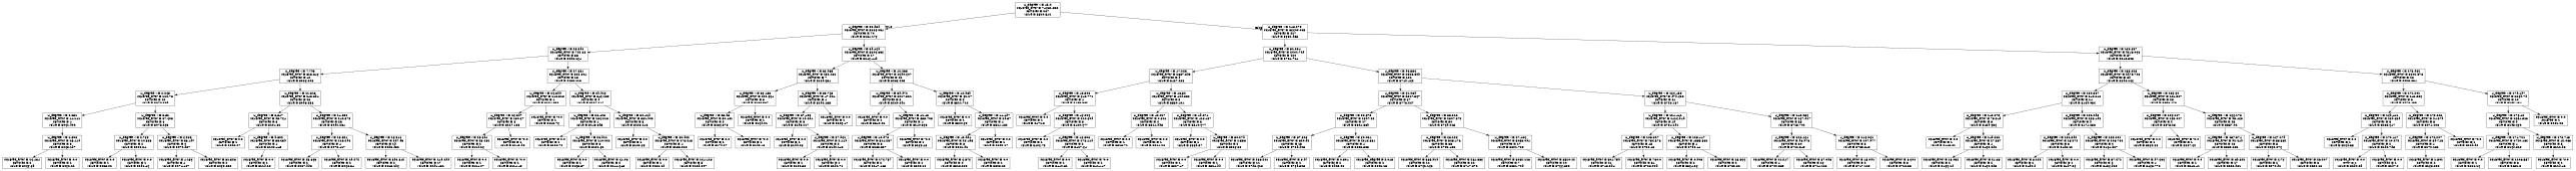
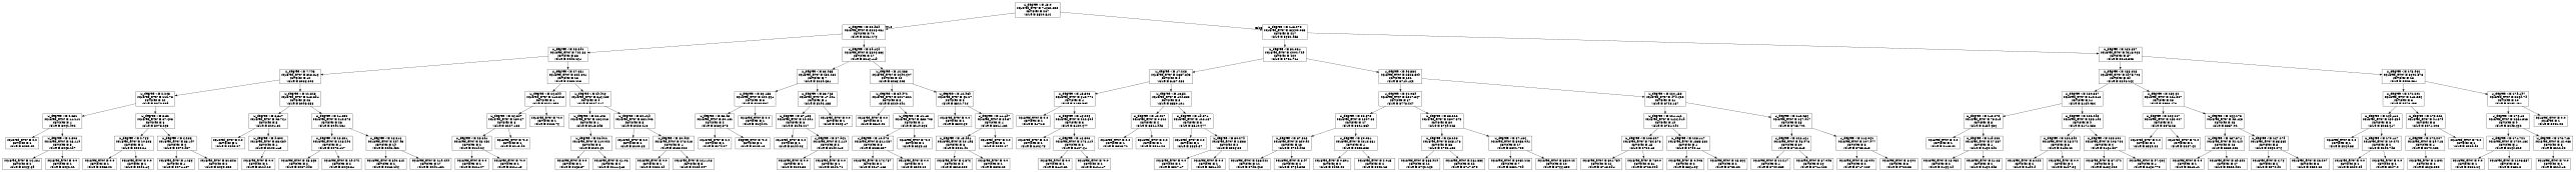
  digraph {
    node [fontname=helvetica shape=box]
    edge [fontname=helvetica]
    n1 [label="H_degree <= 45.0\nsquared_error = 74681.835\nsamples = 287\nvalue = 3510.546"]
    n2 [label="H_degree <= 33.939\nsquared_error = 5386.034\nsamples = 70\nvalue = 3134.176"]
    n3 [label="H_degree <= 148.073\nsquared_error = 36600.083\nsamples = 217\nvalue = 3631.955"]
    n4 [label="H_degree <= 25.391\nsquared_error = 712.88\nsamples = 53\nvalue = 3098.164"]
    n5 [label="H_degree <= 39.469\nsquared_error = 3306.836\nsamples = 17\nvalue = 3246.449"]
    n6 [label="H_degree <= 51.034\nsquared_error = 6001.729\nsamples = 160\nvalue = 3734.714"]
    n7 [label="H_degree <= 168.687\nsquared_error = 9648.063\nsamples = 57\nvalue = 3343.508"]
    n8 [label="H_degree <= 7.793\nsquared_error = 313.846\nsamples = 40\nvalue = 3086.803"]
    n9 [label="H_degree <= 27.654\nsquared_error = 321.804\nsamples = 13\nvalue = 3133.118"]
    n10 [label="H_degree <= 36.955\nsquared_error = 132.182\nsamples = 7\nvalue = 3189.654"]
    n11 [label="H_degree <= 42.235\nsquared_error = 1690.607\nsamples = 10\nvalue = 3286.205"]
    n12 [label="H_degree <= 2.263\nsquared_error = 112.78\nsamples = 12\nvalue = 3070.809"]
    n13 [label="H_degree <= 11.313\nsquared_error = 243.394\nsamples = 28\nvalue = 3093.658"]
    n14 [label="H_degree <= 26.899\nsquared_error = 148.315\nsamples = 4\nvalue = 3124.053"]
    n15 [label="H_degree <= 29.916\nsquared_error = 346.155\nsamples = 9\nvalue = 3137.147"]
    n16 [label="H_degree <= 0.251\nsquared_error = 44.141\nsamples = 4\nvalue = 3061.902"]
    n17 [label="H_degree <= 3.52\nsquared_error = 87.603\nsamples = 8\nvalue = 3075.263"]
    n18 [label="H_degree <= 8.547\nsquared_error = 95.764\nsamples = 5\nvalue = 3104.81"]
    n19 [label="H_degree <= 14.832\nsquared_error = 242.575\nsamples = 23\nvalue = 3091.234"]
+   n20 [label="squared_error = 0.0\nsamples = 1\nvalue = 3052.02"]
    n21 [label="H_degree <= 1.508\nsquared_error = 15.449\nsamples = 3\nvalue = 3065.197"]
    n22 [label="H_degree <= 2.765\nsquared_error = 10.368\nsamples = 2\nvalue = 3088.24"]
    n23 [label="H_degree <= 6.285\nsquared_error = 38.497\nsamples = 6\nvalue = 3070.937"]
    n24 [label="squared_error = 16.484\nsamples = 2\nvalue = 3066.69"]
    n25 [label="squared_error = 0.0\nsamples = 1\nvalue = 3062.21"]
    n26 [label="squared_error = 0.0\nsamples = 1\nvalue = 3085.02"]
    n27 [label="squared_error = 0.0\nsamples = 1\nvalue = 3091.46"]
    n28 [label="squared_error = 4.156\nsamples = 4\nvalue = 3074.487"]
    n29 [label="squared_error = 31.528\nsamples = 2\nvalue = 3063.835"]
    n30 [label="squared_error = 0.0\nsamples = 1\nvalue = 3090.27"]
    n31 [label="H_degree <= 9.302\nsquared_error = 53.639\nsamples = 4\nvalue = 3108.445"]
    n32 [label="H_degree <= 13.324\nsquared_error = 113.296\nsamples = 4\nvalue = 3078.417"]
    n33 [label="H_degree <= 16.341\nsquared_error = 227.93\nsamples = 19\nvalue = 3093.932"]
    n34 [label="squared_error = 0.0\nsamples = 1\nvalue = 3119.18"]
    n35 [label="squared_error = 23.863\nsamples = 2\nvalue = 3087.995"]
    n36 [label="squared_error = 19.272\nsamples = 2\nvalue = 3068.84"]
    n37 [label="squared_error = 391.842\nsamples = 2\nvalue = 3115.196"]
    n38 [label="squared_error = 149.199\nsamples = 17\nvalue = 3091.431"]
    n39 [label="H_degree <= 26.397\nsquared_error = 150.67\nsamples = 3\nvalue = 3127.483"]
    n40 [label="squared_error = -0.0\nsamples = 1\nvalue = 3113.76"]
    n41 [label="H_degree <= 28.408\nsquared_error = 136.218\nsamples = 4\nvalue = 3148.395"]
    n42 [label="H_degree <= 30.419\nsquared_error = 331.908\nsamples = 5\nvalue = 3128.148"]
    n43 [label="H_degree <= 25.894\nsquared_error = 23.136\nsamples = 2\nvalue = 3119.26"]
    n44 [label="squared_error = -0.0\nsamples = 1\nvalue = 3143.93"]
    n45 [label="squared_error = 0.0\nsamples = 1\nvalue = 3124.07"]
    n46 [label="squared_error = -0.0\nsamples = 1\nvalue = 3114.45"]
-   n47 [label="squared_error = 0.0\nsamples = 1\nvalue = 3138.72"]
    n48 [label="H_degree <= 28.911\nsquared_error = 140.021\nsamples = 3\nvalue = 3151.62"]
    n49 [label="squared_error = 0.0\nsamples = 1\nvalue = 3100.63"]
    n50 [label="H_degree <= 30.922\nsquared_error = 178.248\nsamples = 4\nvalue = 3135.028"]
    n51 [label="squared_error = 0.0\nsamples = 1\nvalue = 3165.57"]
    n52 [label="squared_error = 64.08\nsamples = 2\nvalue = 3144.645"]
    n53 [label="squared_error = 0.0\nsamples = 1\nvalue = 3122.19"]
    n54 [label="squared_error = 164.418\nsamples = 3\nvalue = 3139.307"]
    n55 [label="H_degree <= 36.453\nsquared_error = 100.664\nsamples = 3\nvalue = 3180.587"]
    n56 [label="H_degree <= 38.715\nsquared_error = 47.904\nsamples = 4\nvalue = 3196.455"]
    n57 [label="H_degree <= 39.972\nsquared_error = 2017.321\nsamples = 5\nvalue = 3260.694"]
    n58 [label="H_degree <= 42.989\nsquared_error = 62.27\nsamples = 5\nvalue = 3311.716"]
    n59 [label="H_degree <= 35.95\nsquared_error = 50.481\nsamples = 2\nvalue = 3186.375"]
    n60 [label="squared_error = 0.0\nsamples = 1\nvalue = 3169.01"]
    n61 [label="H_degree <= 37.458\nsquared_error = 19.294\nsamples = 3\nvalue = 3193.117"]
    n62 [label="squared_error = 0.0\nsamples = 1\nvalue = 3206.47"]
    n63 [label="squared_error = 0.0\nsamples = 1\nvalue = 3179.27"]
-   n64 [label="squared_error = -0.0\nsamples = 1\nvalue = 3193.48"]
+   n64 [label="degree_error = -0.0\nsamples = 1\nvalue = 3193.48"]
    n65 [label="squared_error = 0.0\nsamples = 1\nvalue = 3199.06"]
    n66 [label="H_degree <= 37.961\nsquared_error = 2.449\nsamples = 2\nvalue = 3190.145"]
    n67 [label="squared_error = 0.0\nsamples = 1\nvalue = 3188.58"]
    n68 [label="squared_error = 0.0\nsamples = 1\nvalue = 3191.71"]
    n69 [label="squared_error = 0.0\nsamples = 1\nvalue = 3340.01"]
    n70 [label="H_degree <= 41.48\nsquared_error = 555.705\nsamples = 4\nvalue = 3240.865"]
    n71 [label="squared_error = 0.0\nsamples = 1\nvalue = 3300.65"]
    n72 [label="H_degree <= 44.497\nsquared_error = 39.57\nsamples = 4\nvalue = 3314.482"]
    n73 [label="H_degree <= 40.978\nsquared_error = 514.237\nsamples = 3\nvalue = 3233.337"]
    n74 [label="squared_error = -0.0\nsamples = 1\nvalue = 3263.45"]
    n75 [label="squared_error = 176.757\nsamples = 2\nvalue = 3247.415"]
    n76 [label="squared_error = 0.0\nsamples = 1\nvalue = 3205.18"]
    n77 [label="H_degree <= 43.994\nsquared_error = 26.495\nsamples = 3\nvalue = 3311.92"]
    n78 [label="squared_error = 0.0\nsamples = 1\nvalue = 3322.17"]
    n79 [label="squared_error = 6.376\nsamples = 2\nvalue = 3315.255"]
    n80 [label="squared_error = 0.0\nsamples = 1\nvalue = 3305.25"]
    n81 [label="H_degree <= 47.263\nsquared_error = 2837.893\nsamples = 9\nvalue = 3487.283"]
    n82 [label="H_degree <= 96.536\nsquared_error = 2323.809\nsamples = 151\nvalue = 3749.462"]
    n83 [label="H_degree <= 155.615\nsquared_error = 2978.703\nsamples = 39\nvalue = 3398.166"]
    n84 [label="H_degree <= 173.966\nsquared_error = 3601.378\nsamples = 18\nvalue = 3225.084"]
    n85 [label="H_degree <= 45.503\nsquared_error = 643.771\nsamples = 4\nvalue = 3433.382"]
    n86 [label="H_degree <= 48.52\nsquared_error = 409.558\nsamples = 5\nvalue = 3530.404"]
    n87 [label="H_degree <= 61.089\nsquared_error = 2517.567\nsamples = 67\nvalue = 3778.267"]
    n88 [label="H_degree <= 126.453\nsquared_error = 979.623\nsamples = 84\nvalue = 3726.487"]
    n89 [label="squared_error = 0.0\nsamples = 1\nvalue = 3471.5"]
    n90 [label="H_degree <= 46.006\nsquared_error = 212.609\nsamples = 3\nvalue = 3420.677"]
    n91 [label="H_degree <= 48.017\nsquared_error = 0.511\nsamples = 2\nvalue = 3514.995"]
    n92 [label="H_degree <= 49.274\nsquared_error = 418.437\nsamples = 3\nvalue = 3540.677"]
    n93 [label="squared_error = 0.0\nsamples = 1\nvalue = 3406.75"]
    n94 [label="H_degree <= 46.508\nsquared_error = 173.449\nsamples = 2\nvalue = 3427.64"]
    n95 [label="squared_error = 0.0\nsamples = 1\nvalue = 3440.81"]
    n96 [label="squared_error = -0.0\nsamples = 1\nvalue = 3414.47"]
    n97 [label="squared_error = 0.0\nsamples = 1\nvalue = 3515.71"]
    n98 [label="squared_error = 0.0\nsamples = 1\nvalue = 3514.28"]
    n99 [label="squared_error = 0.0\nsamples = 1\nvalue = 3569.57"]
    n100 [label="H_degree <= 50.279\nsquared_error = 1.538\nsamples = 2\nvalue = 3526.23"]
    n101 [label="squared_error = 0.0\nsamples = 1\nvalue = 3527.47"]
    n102 [label="squared_error = 0.0\nsamples = 1\nvalue = 3524.99"]
    n103 [label="H_degree <= 58.575\nsquared_error = 1597.83\nsamples = 17\nvalue = 3804.889"]
    n104 [label="H_degree <= 83.212\nsquared_error = 2507.373\nsamples = 50\nvalue = 3769.215"]
    n105 [label="H_degree <= 124.441\nsquared_error = 1416.949\nsamples = 49\nvalue = 3734.191"]
    n106 [label="H_degree <= 145.056\nsquared_error = 167.917\nsamples = 35\nvalue = 3715.701"]
    n107 [label="H_degree <= 57.318\nsquared_error = 320.92\nsamples = 13\nvalue = 3789.905"]
    n108 [label="H_degree <= 60.084\nsquared_error = 2646.834\nsamples = 4\nvalue = 3853.585"]
    n109 [label="H_degree <= 68.128\nsquared_error = 365.478\nsamples = 33\nvalue = 3752.438"]
    n110 [label="H_degree <= 87.486\nsquared_error = 5058.094\nsamples = 17\nvalue = 3801.783"]
    n111 [label="squared_error = 288.211\nsamples = 11\nvalue = 3793.615"]
    n112 [label="squared_error = 8.97\nsamples = 2\nvalue = 3769.505"]
    n113 [label="squared_error = 0.504\nsamples = 2\nvalue = 3905.02"]
-   n114 [label="squared_degree = 2.045\nsamples = 2\nvalue = 3802.15"]
+   n114 [label="squared_error = 2.045\nsamples = 2\nvalue = 3802.15"]
    n115 [label="squared_error = 385.919\nsamples = 11\nvalue = 3762.162"]
    n116 [label="squared_error = 284.336\nsamples = 22\nvalue = 3747.575"]
    n117 [label="squared_error = 3032.118\nsamples = 7\nvalue = 3851.709"]
    n118 [label="squared_error = 3510.12\nsamples = 10\nvalue = 3766.835"]
    n119 [label="H_degree <= 103.827\nsquared_error = 756.378\nsamples = 45\nvalue = 3728.48"]
    n120 [label="H_degree <= 125.447\nsquared_error = 4353.581\nsamples = 4\nvalue = 3798.44"]
    n121 [label="H_degree <= 128.464\nsquared_error = 98.978\nsamples = 30\nvalue = 3712.343"]
    n122 [label="H_degree <= 146.061\nsquared_error = 107.977\nsamples = 5\nvalue = 3735.848"]
    n123 [label="squared_error = 304.759\nsamples = 11\nvalue = 3745.394"]
    n124 [label="squared_error = 780.0\nsamples = 34\nvalue = 3723.009"]
    n125 [label="squared_error = 0.903\nsamples = 2\nvalue = 3864.36"]
    n126 [label="squared_error = 15.366\nsamples = 2\nvalue = 3732.52"]
    n127 [label="squared_error = 11.247\nsamples = 4\nvalue = 3700.385"]
    n128 [label="squared_error = 87.093\nsamples = 26\nvalue = 3714.122"]
    n129 [label="squared_error = 45.091\nsamples = 2\nvalue = 3747.125"]
    n130 [label="squared_error = 8.601\nsamples = 3\nvalue = 3728.33"]
    n131 [label="H_degree <= 150.587\nsquared_error = 240.242\nsamples = 14\nvalue = 3469.036"]
    n132 [label="H_degree <= 156.62\nsquared_error = 124.527\nsamples = 25\nvalue = 3358.478"]
    n133 [label="H_degree <= 171.201\nsquared_error = 142.556\nsamples = 8\nvalue = 3278.435"]
    n134 [label="H_degree <= 179.497\nsquared_error = 2269.79\nsamples = 10\nvalue = 3182.404"]
    n135 [label="H_degree <= 148.575\nsquared_error = 75.349\nsamples = 5\nvalue = 3459.636"]
    n136 [label="H_degree <= 152.095\nsquared_error = 255.493\nsamples = 9\nvalue = 3474.258"]
    n137 [label="H_degree <= 156.117\nsquared_error = 153.017\nsamples = 2\nvalue = 3375.25"]
    n138 [label="H_degree <= 166.173\nsquared_error = 95.463\nsamples = 23\nvalue = 3357.02"]
    n139 [label="squared_error = 0.0\nsamples = 1\nvalue = 3445.01"]
    n140 [label="H_degree <= 149.581\nsquared_error = 27.337\nsamples = 4\nvalue = 3463.292"]
    n141 [label="H_degree <= 151.592\nsquared_error = 15.272\nsamples = 3\nvalue = 3493.12"]
    n142 [label="H_degree <= 153.101\nsquared_error = 108.766\nsamples = 6\nvalue = 3464.827"]
    n143 [label="squared_error = 13.032\nsamples = 2\nvalue = 3466.19"]
    n144 [label="squared_error = 24.85\nsamples = 2\nvalue = 3460.395"]
    n145 [label="squared_error = 8.122\nsamples = 2\nvalue = 3490.9"]
    n146 [label="squared_error = 0.0\nsamples = 1\nvalue = 3497.56"]
    n147 [label="squared_error = 37.271\nsamples = 2\nvalue = 3456.925"]
    n148 [label="squared_error = 97.686\nsamples = 4\nvalue = 3468.778"]
    n149 [label="squared_error = 0.0\nsamples = 1\nvalue = 3362.88"]
    n150 [label="squared_error = -0.0\nsamples = 1\nvalue = 3387.62"]
    n151 [label="H_degree <= 157.374\nsquared_error = 92.649\nsamples = 18\nvalue = 3355.282"]
    n152 [label="H_degree <= 167.179\nsquared_error = 55.582\nsamples = 5\nvalue = 3363.276"]
    n153 [label="squared_error = 0.0\nsamples = 1\nvalue = 3343.41"]
    n154 [label="squared_error = 89.321\nsamples = 17\nvalue = 3355.981"]
    n155 [label="squared_error = 6.76\nsamples = 2\nvalue = 3370.92"]
    n156 [label="squared_error = 23.207\nsamples = 3\nvalue = 3358.18"]
    n157 [label="H_degree <= 169.441\nsquared_error = 139.639\nsamples = 3\nvalue = 3285.647"]
    n158 [label="H_degree <= 173.212\nsquared_error = 94.379\nsamples = 5\nvalue = 3274.108"]
    n159 [label="H_degree <= 176.48\nsquared_error = 1254.513\nsamples = 9\nvalue = 3193.662"]
    n160 [label="squared_error = 0.0\nsquared = 1\nvalue = 3081.08"]
    n161 [label="squared_error = 0.0\nsamples = 1\nvalue = 3269.35"]
    n162 [label="H_degree <= 170.447\nsquared_error = 10.272\nsamples = 2\nvalue = 3293.795"]
    n163 [label="H_degree <= 172.207\nsquared_error = 39.743\nsamples = 4\nvalue = 3270.152"]
    n164 [label="squared_error = -0.0\nsamples = 1\nvalue = 3289.93"]
-   n165 [label="squared_error = 0.0\nerror = 1\nvalue = 3290.59"]
+   n165 [label="squared_error = 0.0\nsamples = 1\nvalue = 3290.59"]
    n166 [label="squared_error = 0.0\nsamples = 1\nvalue = 3297.0"]
    n167 [label="squared_error = 1.501\nsamples = 2\nvalue = 3265.835"]
    n168 [label="H_degree <= 174.721\nsquared_error = 1720.486\nsamples = 4\nvalue = 3169.515"]
    n169 [label="H_degree <= 178.743\nsquared_error = 42.088\nsamples = 5\nvalue = 3212.98"]
    n170 [label="squared_error = 0.0\nsamples = 1\nvalue = 3221.16"]
    n171 [label="squared_error = 1108.557\nsamples = 3\nvalue = 3152.3"]
    n172 [label="squared_error = -0.0\nsamples = 1\nvalue = 3219.42"]
    n1 -> n2 [headlabel=True labelangle=45 labeldistance=2.5]
    n1 -> n3 [headlabel=False labelangle=-45 labeldistance=2.5]
    n2 -> n4
    n2 -> n5
    n3 -> n6
    n3 -> n7
    n4 -> n8
    n4 -> n9
    n5 -> n10
    n5 -> n11
    n6 -> n81
    n6 -> n82
    n7 -> n83
    n7 -> n84
    n8 -> n12
    n8 -> n13
    n9 -> n14
    n9 -> n15
    n10 -> n55
    n10 -> n56
    n11 -> n57
    n11 -> n58
    n12 -> n16
    n12 -> n17
    n13 -> n18
    n13 -> n19
    n14 -> n39
    n14 -> n40
    n15 -> n41
    n15 -> n42
+   n16 -> n20
    n16 -> n21
    n17 -> n22
    n17 -> n23
    n18 -> n30
    n18 -> n31
    n19 -> n32
    n19 -> n33
    n21 -> n24
    n21 -> n25
    n22 -> n26
    n22 -> n27
    n23 -> n28
    n23 -> n29
    n31 -> n34
    n32 -> n35
    n32 -> n36
    n33 -> n37
    n33 -> n38
    n39 -> n43
    n39 -> n44
-   n41 -> n47
    n41 -> n48
    n42 -> n49
    n42 -> n50
    n43 -> n45
    n43 -> n46
    n48 -> n51
    n48 -> n52
    n50 -> n53
    n50 -> n54
    n55 -> n59
    n55 -> n60
    n56 -> n61
    n56 -> n62
    n57 -> n69
    n57 -> n70
    n58 -> n71
    n58 -> n72
    n59 -> n63
    n59 -> n64
    n61 -> n65
    n61 -> n66
    n66 -> n67
    n66 -> n68
    n70 -> n73
    n70 -> n74
    n72 -> n77
    n72 -> n78
    n73 -> n75
    n73 -> n76
    n77 -> n79
    n77 -> n80
    n81 -> n85
    n81 -> n86
    n82 -> n87
    n82 -> n88
    n83 -> n131
    n83 -> n132
    n84 -> n133
    n84 -> n134
    n85 -> n89
    n85 -> n90
    n86 -> n91
    n86 -> n92
    n87 -> n103
    n87 -> n104
    n88 -> n105
    n88 -> n106
    n90 -> n93
    n90 -> n94
    n91 -> n97
    n91 -> n98
    n92 -> n99
    n92 -> n100
    n94 -> n95
    n94 -> n96
    n100 -> n101
    n100 -> n102
    n103 -> n107
    n103 -> n108
    n104 -> n109
    n104 -> n110
    n105 -> n119
    n105 -> n120
    n106 -> n121
    n106 -> n122
    n107 -> n111
    n107 -> n112
    n108 -> n113
    n108 -> n114
    n109 -> n115
    n109 -> n116
    n110 -> n117
    n110 -> n118
    n119 -> n123
    n119 -> n124
    n120 -> n125
    n120 -> n126
    n121 -> n127
    n121 -> n128
    n122 -> n129
    n122 -> n130
    n131 -> n135
    n131 -> n136
    n132 -> n137
    n132 -> n138
    n133 -> n157
    n133 -> n158
    n134 -> n159
    n134 -> n160
    n135 -> n139
    n135 -> n140
    n136 -> n141
    n136 -> n142
    n137 -> n149
    n137 -> n150
    n138 -> n151
    n138 -> n152
    n140 -> n143
    n140 -> n144
    n141 -> n145
    n141 -> n146
    n142 -> n147
    n142 -> n148
    n151 -> n153
    n151 -> n154
    n152 -> n155
    n152 -> n156
    n157 -> n161
    n157 -> n162
    n158 -> n163
    n158 -> n164
    n159 -> n168
    n159 -> n169
    n162 -> n165
    n162 -> n166
    n163 -> n167
    n168 -> n170
    n168 -> n171
    n169 -> n172
  }
